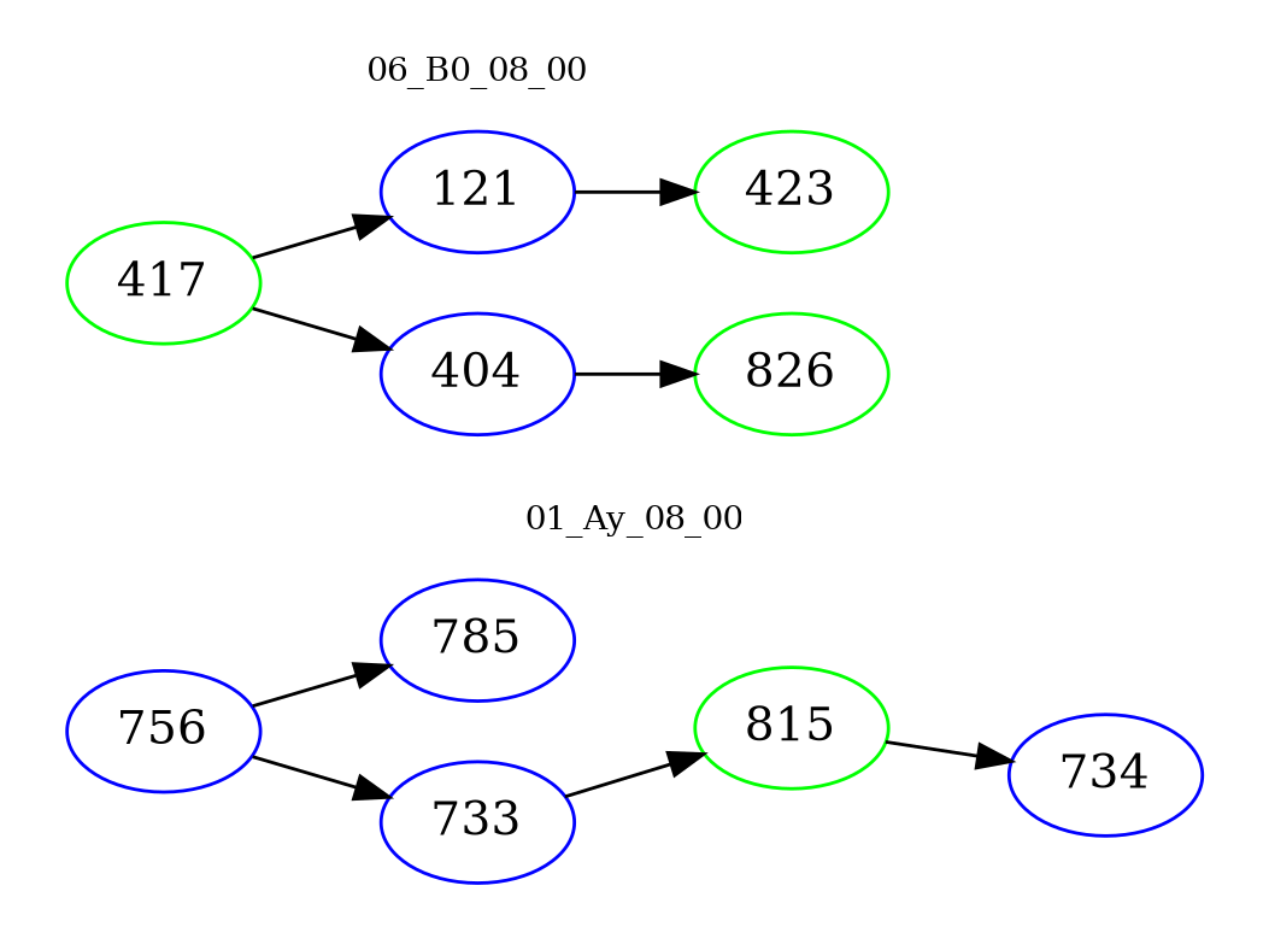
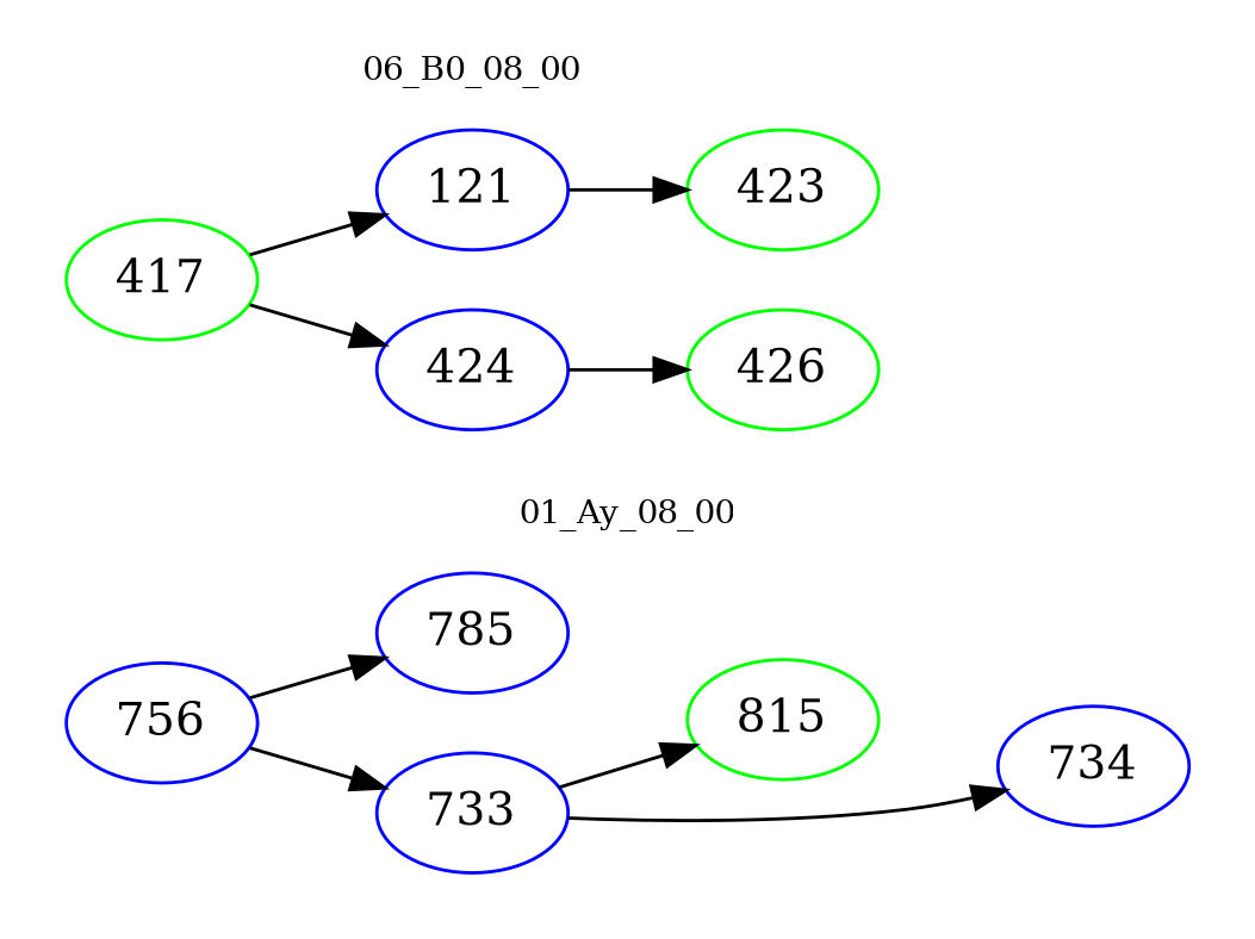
  digraph {
    fontname="DejaVu Serif"
    rankdir=LR
    node [color=blue fontname="DejaVu Serif"]
    edge [color=black fontname="DejaVu Serif"]
    n1 [label=756]
    n2 [label=733]
    n3 [label=785]
    n4 [label=734]
    n5 [color=green label=815]
    n6 [color=green label=417]
-   n7 [label=404]
+   n7 [label=424]
    n8 [label=121]
-   n9 [color=green label=826]
+   n9 [color=green label=426]
    n10 [color=green label=423]
    subgraph cluster_1 {
      color=white
      fontsize=10
      label="01_Ay_08_00"
      n1
      n2
      n3
      n4
      n5
    }
    subgraph cluster_2 {
      color=white
      fontsize=10
      label="06_B0_08_00"
      n6
      n7
      n8
      n9
      n10
    }
    n1 -> n2
    n1 -> n3
-   n5 -> n4
+   n2 -> n4
    n2 -> n5
    n6 -> n7
    n6 -> n8
    n7 -> n9
    n8 -> n10
  }
